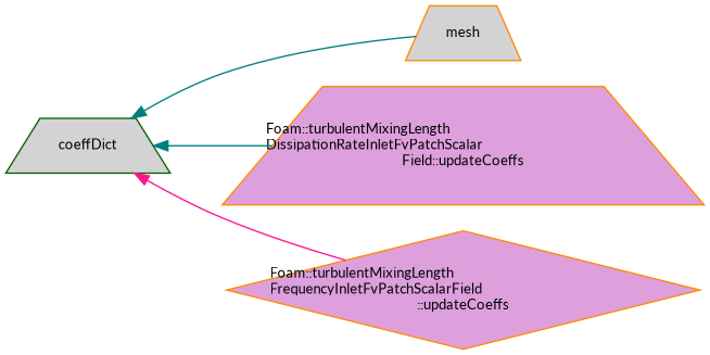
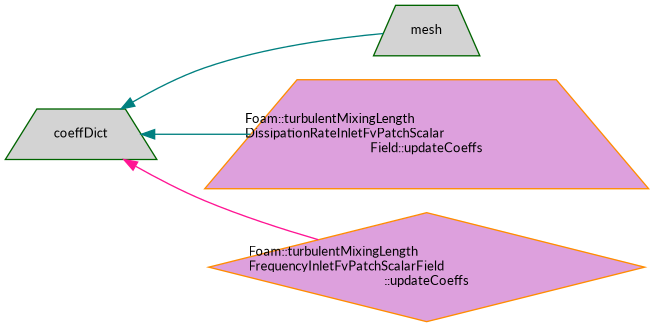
  digraph {
    rankdir=LR
    fontname=Lato
    node [color=darkgreen fillcolor=lightgrey fontname=Lato fontsize=10 shape=trapezium style=filled]
    edge [color=teal dir=back fontname=Lato fontsize=10 labelfontname=Helvetica labelfontsize=10 style=solid]
    n1 [fontcolor=black height=0.2 label=coeffDict width=0.4]
-   n2 [color=darkorange height=0.2 label=mesh width=0.4]
+   n2 [height=0.2 label=mesh width=0.4]
    n3 [color=darkorange height=0.2 label="Foam::turbulentMixingLength\lDissipationRateInletFvPatchScalar\lField::updateCoeffs" width=0.4 fillcolor=plum]
    n4 [color=darkorange height=0.2 label="Foam::turbulentMixingLength\lFrequencyInletFvPatchScalarField\l::updateCoeffs" shape=diamond width=0.4 fillcolor=plum]
    n1 -> n2
    n1 -> n3
    n1 -> n4 [color=deeppink]
  }
